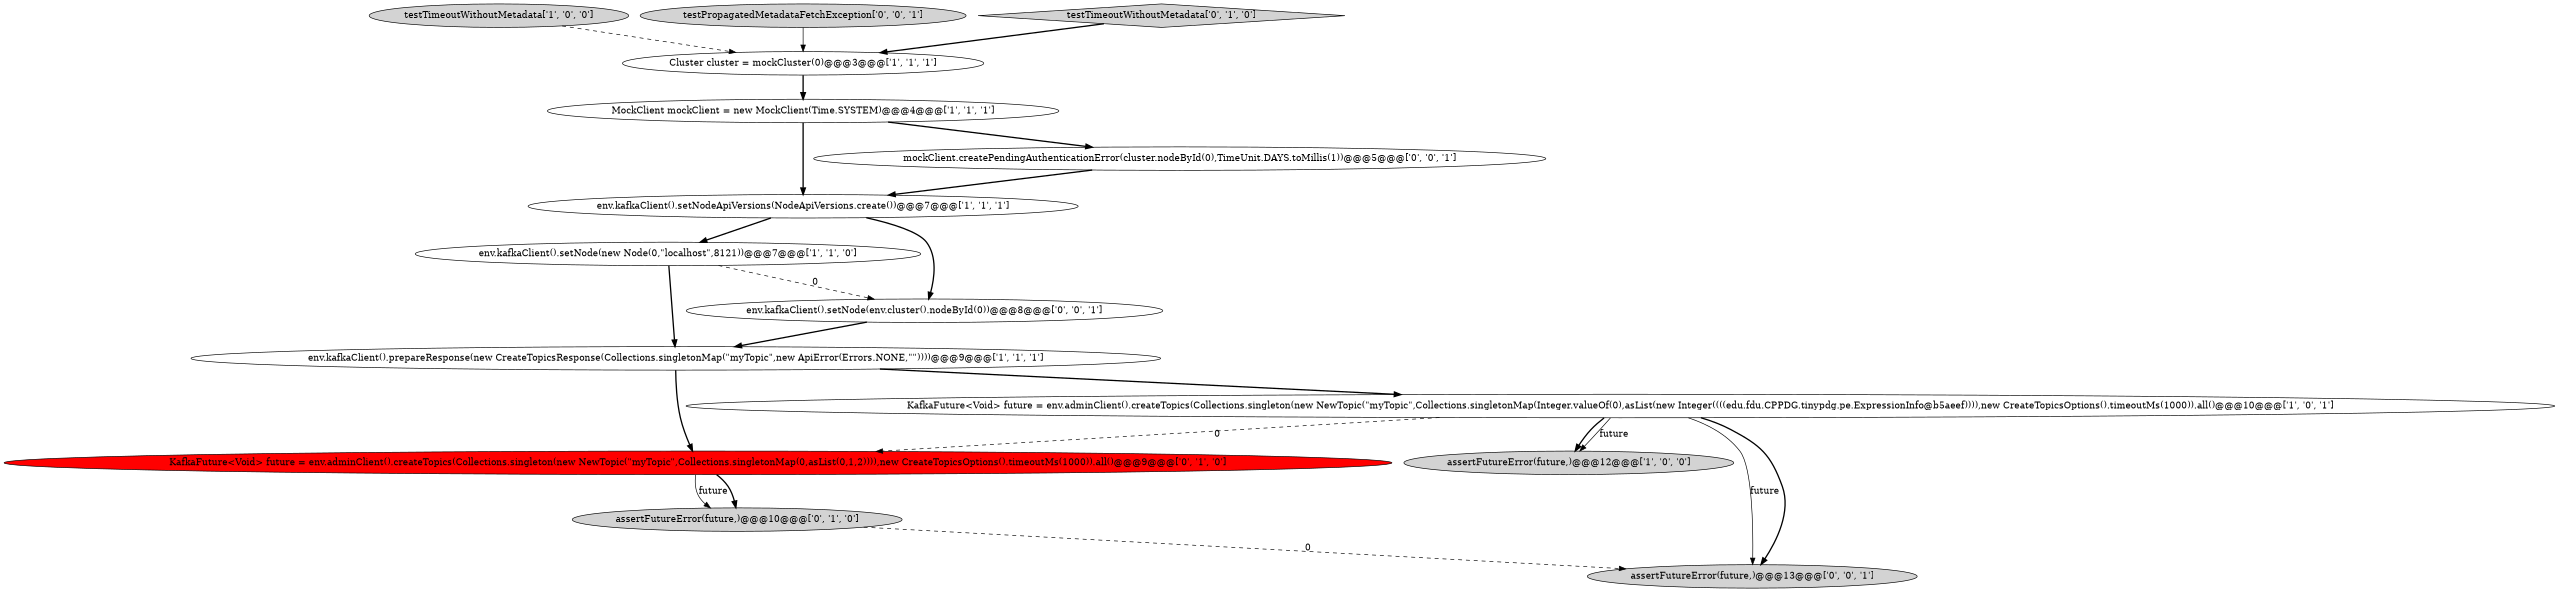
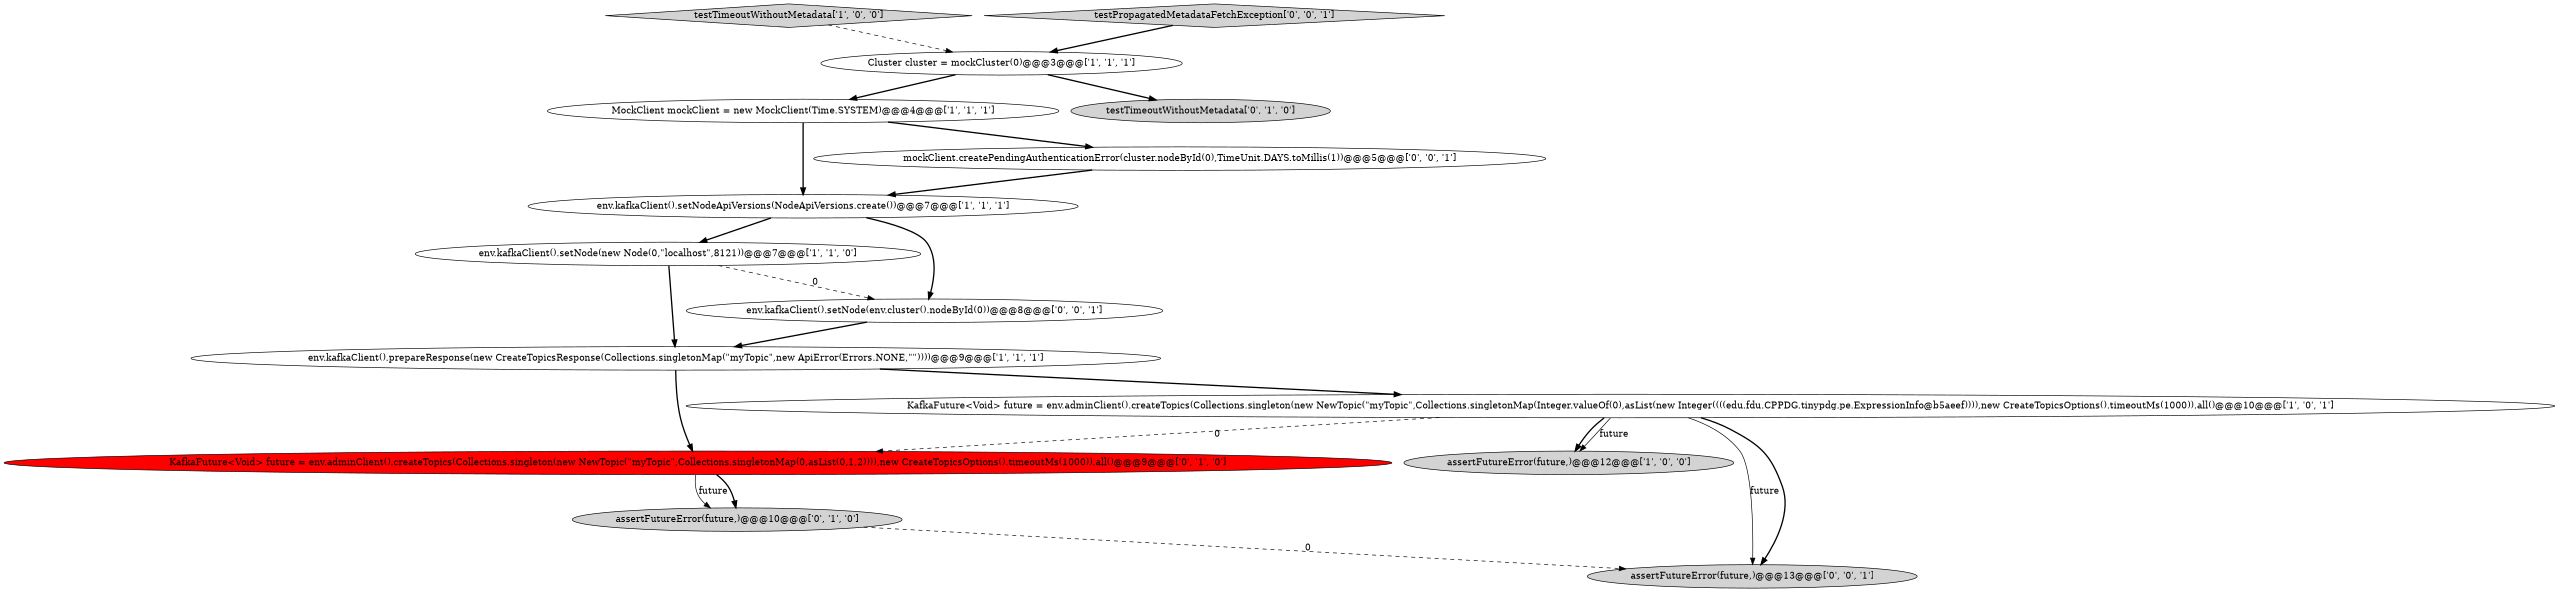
  digraph {
    node [fillcolor=white shape=ellipse style=filled]
    edge [style=bold]
-   n1 [fillcolor=lightgray label="testTimeoutWithoutMetadata['1', '0', '0']"]
+   n1 [fillcolor=lightgray label="testTimeoutWithoutMetadata['1', '0', '0']" shape=diamond]
    n2 [label="Cluster cluster = mockCluster(0)@@@3@@@['1', '1', '1']"]
    n3 [label="MockClient mockClient = new MockClient(Time.SYSTEM)@@@4@@@['1', '1', '1']"]
    n4 [label="env.kafkaClient().setNodeApiVersions(NodeApiVersions.create())@@@7@@@['1', '1', '1']"]
    n5 [label="env.kafkaClient().setNode(new Node(0,\"localhost\",8121))@@@7@@@['1', '1', '0']"]
    n6 [label="env.kafkaClient().setNode(env.cluster().nodeById(0))@@@8@@@['0', '0', '1']"]
    n7 [label="env.kafkaClient().prepareResponse(new CreateTopicsResponse(Collections.singletonMap(\"myTopic\",new ApiError(Errors.NONE,\"\"))))@@@9@@@['1', '1', '1']"]
    n8 [fillcolor=red label="KafkaFuture<Void> future = env.adminClient().createTopics(Collections.singleton(new NewTopic(\"myTopic\",Collections.singletonMap(0,asList(0,1,2)))),new CreateTopicsOptions().timeoutMs(1000)).all()@@@9@@@['0', '1', '0']"]
    n9 [label="KafkaFuture<Void> future = env.adminClient().createTopics(Collections.singleton(new NewTopic(\"myTopic\",Collections.singletonMap(Integer.valueOf(0),asList(new Integer((((edu.fdu.CPPDG.tinypdg.pe.ExpressionInfo@b5aeef)))),new CreateTopicsOptions().timeoutMs(1000)).all()@@@10@@@['1', '0', '1']"]
    n10 [fillcolor=lightgray label="assertFutureError(future,)@@@10@@@['0', '1', '0']"]
    n11 [fillcolor=lightgray label="assertFutureError(future,)@@@12@@@['1', '0', '0']"]
    n12 [fillcolor=lightgray label="assertFutureError(future,)@@@13@@@['0', '0', '1']"]
-   n13 [fillcolor=lightgray label="testPropagatedMetadataFetchException['0', '0', '1']"]
+   n13 [fillcolor=lightgray label="testPropagatedMetadataFetchException['0', '0', '1']" shape=diamond]
    n14 [label="mockClient.createPendingAuthenticationError(cluster.nodeById(0),TimeUnit.DAYS.toMillis(1))@@@5@@@['0', '0', '1']"]
-   n15 [fillcolor=lightgray label="testTimeoutWithoutMetadata['0', '1', '0']" shape=diamond]
+   n15 [fillcolor=lightgray label="testTimeoutWithoutMetadata['0', '1', '0']"]
    n1 -> n2 [style=dashed]
    n2 -> n3
    n3 -> n4
    n3 -> n14
    n4 -> n5
    n4 -> n6
    n5 -> n6 [label=0 style=dashed]
    n5 -> n7
    n6 -> n7
    n7 -> n8
    n7 -> n9
    n8 -> n10 [label=future style=solid]
    n8 -> n10
    n9 -> n8 [label=0 style=dashed]
    n9 -> n11
    n9 -> n11 [label=future style=solid]
    n9 -> n12 [label=future style=solid]
    n9 -> n12
    n10 -> n12 [label=0 style=dashed]
-   n13 -> n2 [style=solid]
+   n13 -> n2
    n14 -> n4
-   n15 -> n2
+   n2 -> n15
  }
